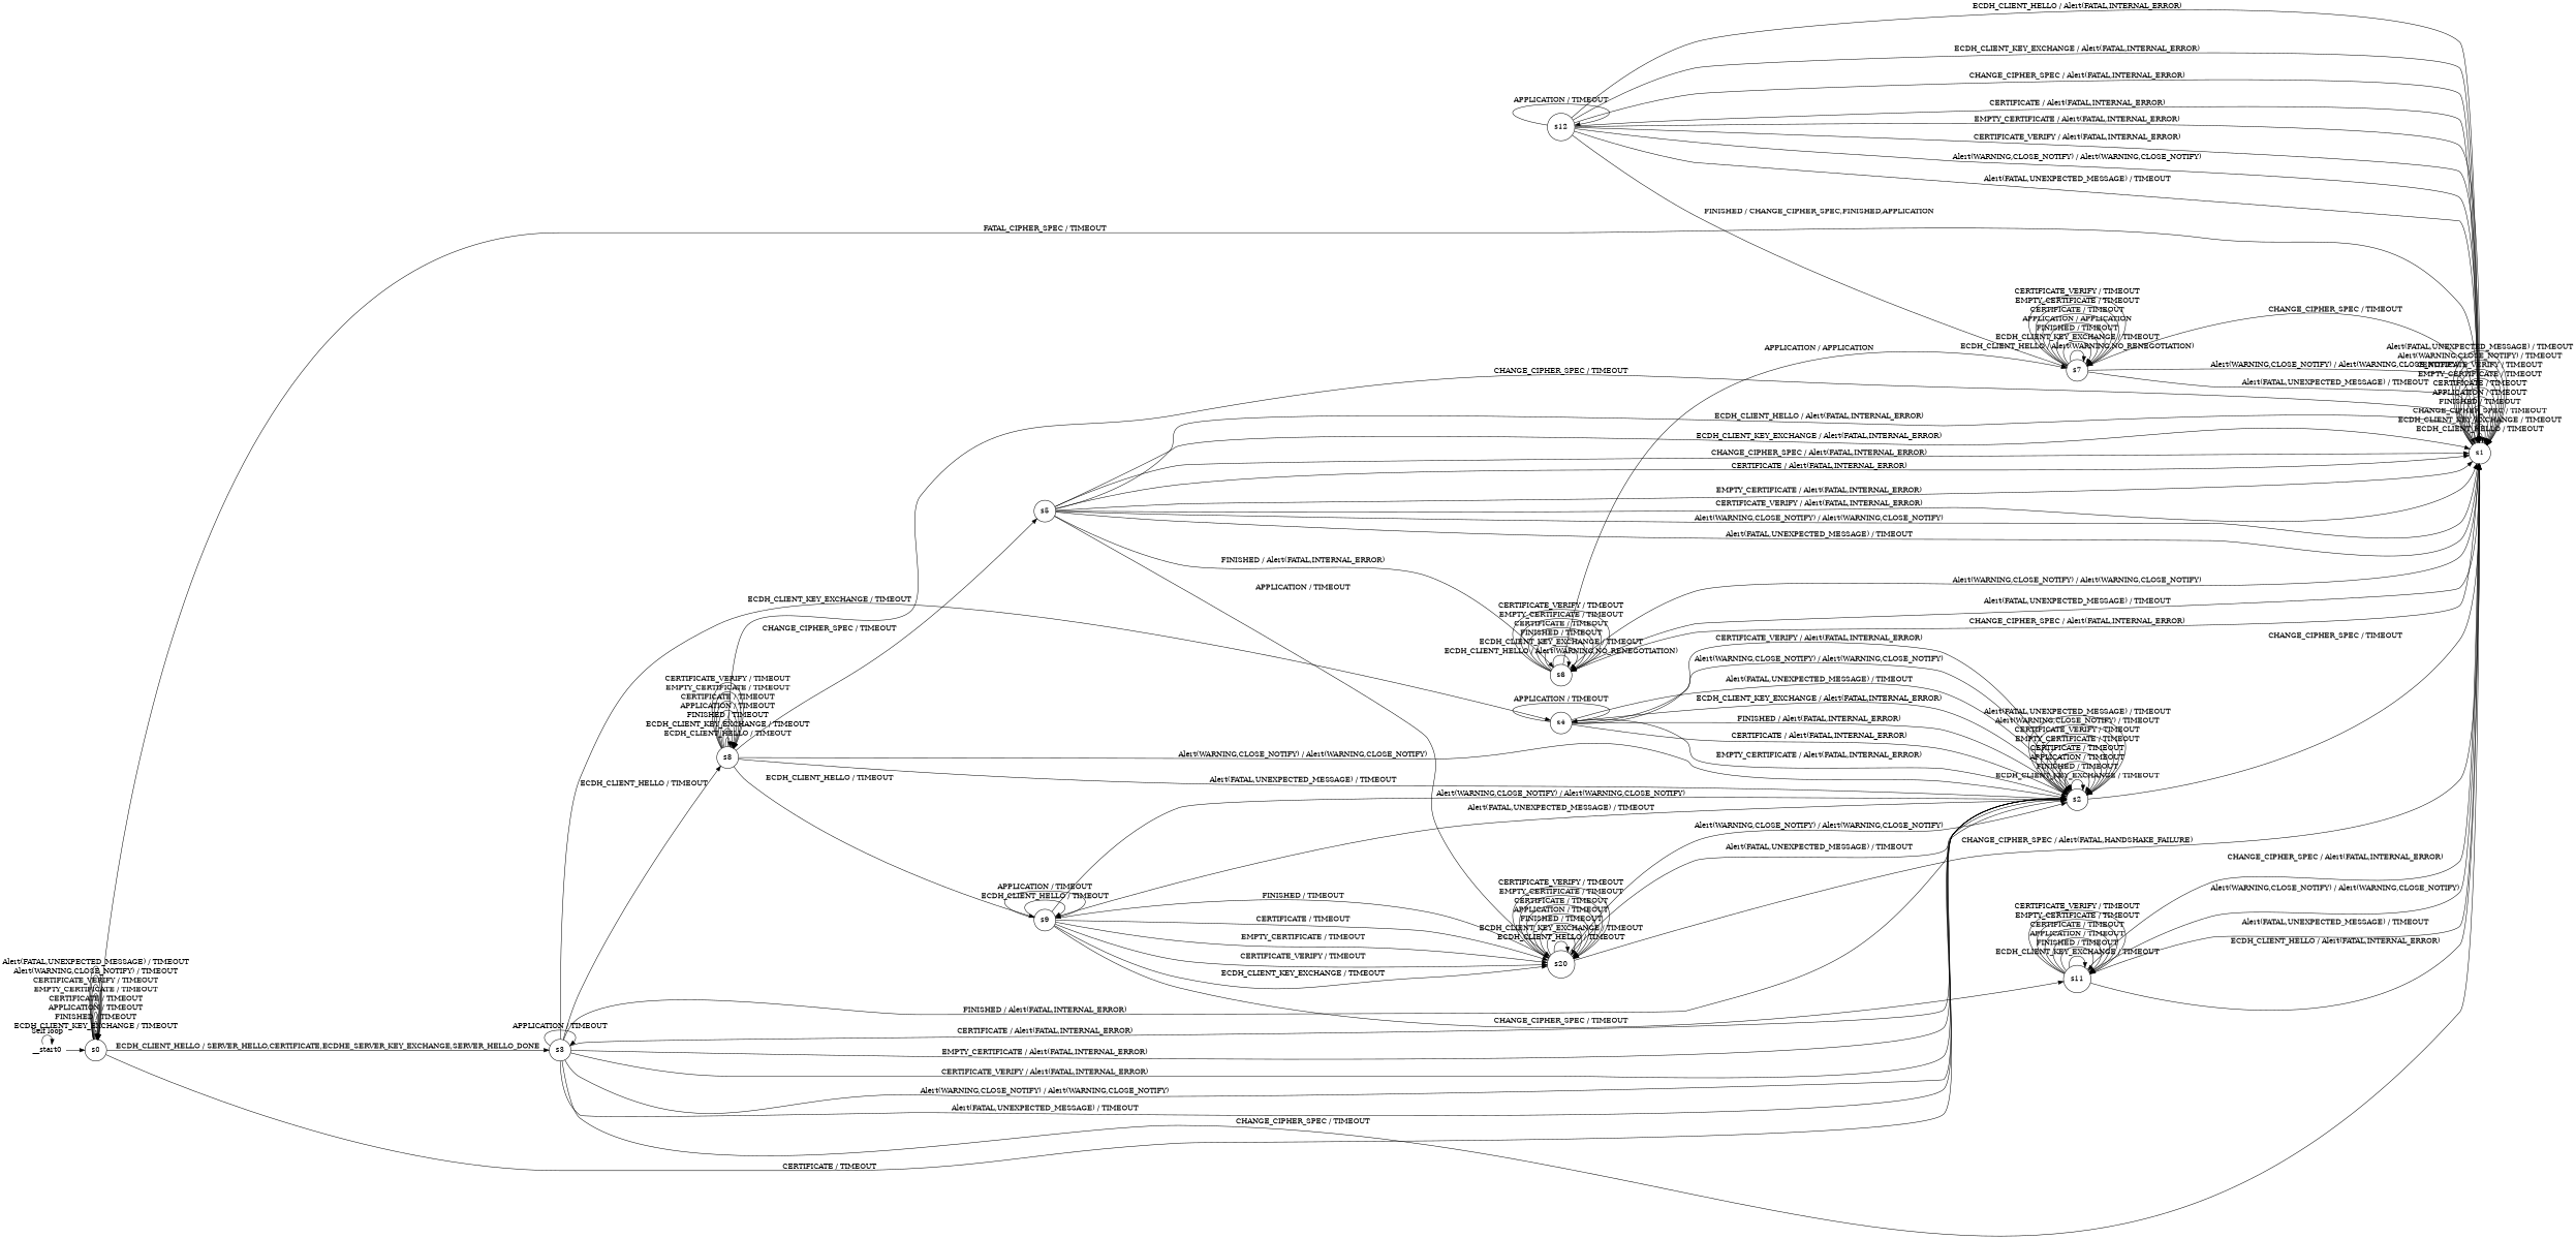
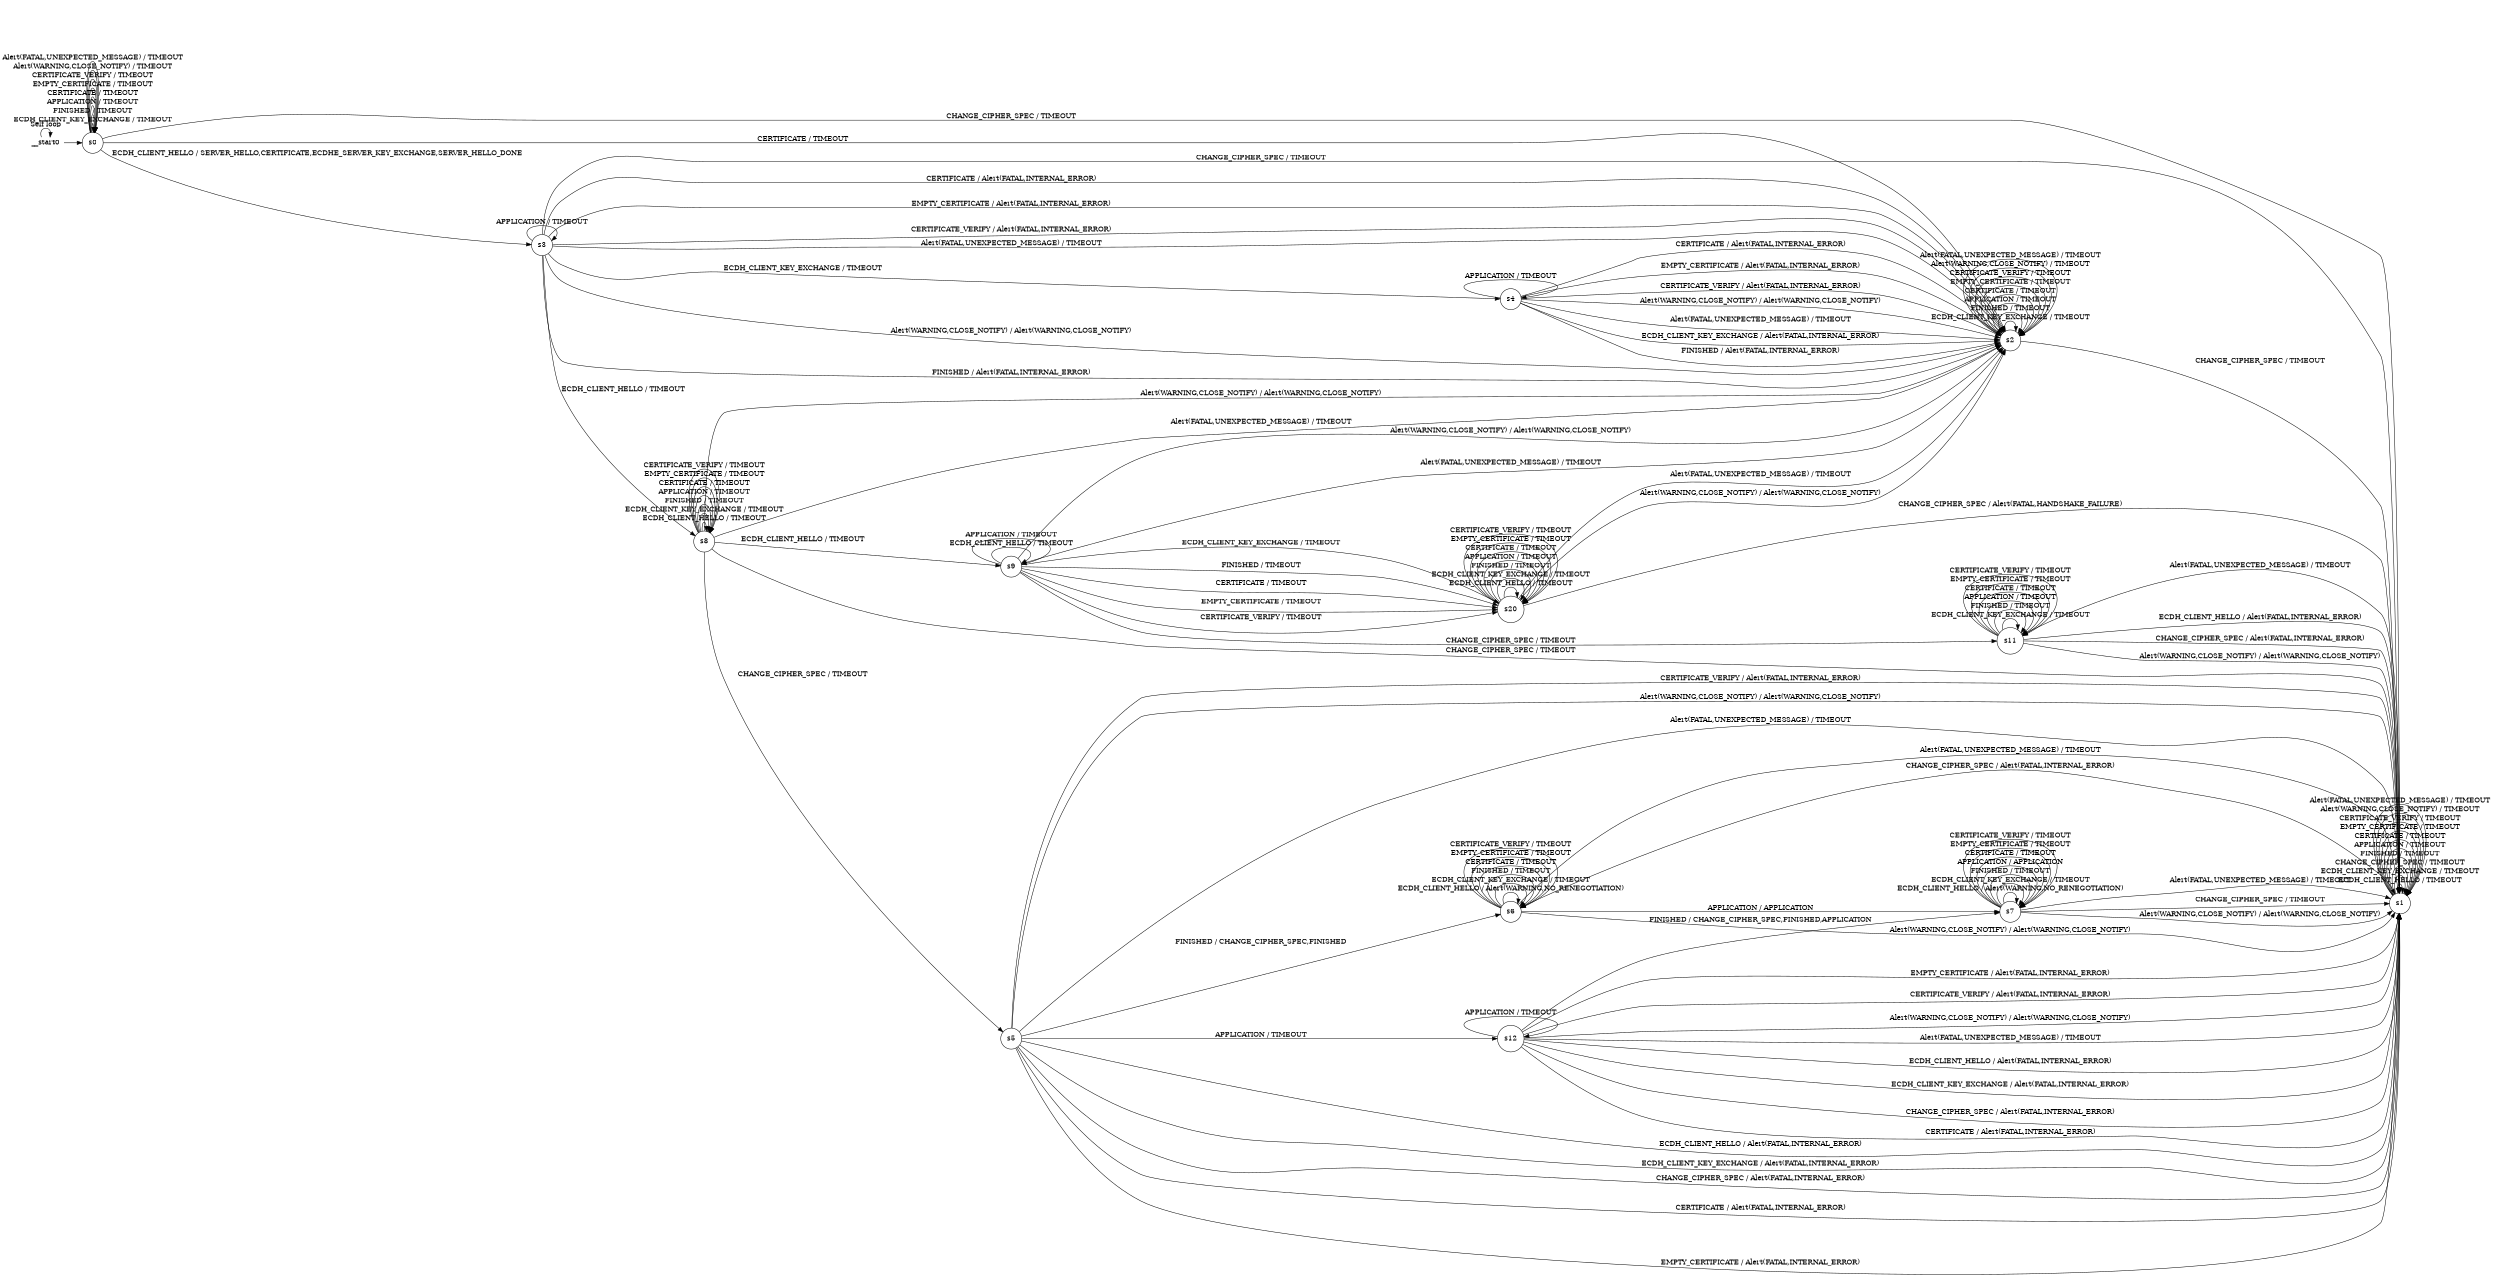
  digraph {
    rankdir=LR
    node [shape=circle]
    n1 [label=s0]
    n2 [label=s1]
    n3 [label=s2]
    n4 [label=s3]
    n5 [label=s4]
    n6 [label=s8]
    n7 [label=s5]
    n8 [label=s9]
    n9 [label=s6]
    n10 [label=s12]
    n11 [label=s20]
    n12 [label=s11]
    n13 [label=s7]
    __start0 [height=0 shape=none width=0]
    n1 -> n1 [label="ECDH_CLIENT_KEY_EXCHANGE / TIMEOUT"]
    n1 -> n1 [label="FINISHED / TIMEOUT"]
    n1 -> n1 [label="APPLICATION / TIMEOUT"]
    n1 -> n1 [label="CERTIFICATE / TIMEOUT"]
    n1 -> n1 [label="EMPTY_CERTIFICATE / TIMEOUT"]
    n1 -> n1 [label="CERTIFICATE_VERIFY / TIMEOUT"]
    n1 -> n1 [label="Alert(WARNING,CLOSE_NOTIFY) / TIMEOUT"]
    n1 -> n1 [label="Alert(FATAL,UNEXPECTED_MESSAGE) / TIMEOUT"]
-   n1 -> n2 [label="FATAL_CIPHER_SPEC / TIMEOUT"]
+   n1 -> n2 [label="CHANGE_CIPHER_SPEC / TIMEOUT"]
    n1 -> n3 [label="CERTIFICATE / TIMEOUT"]
    n1 -> n4 [label="ECDH_CLIENT_HELLO / SERVER_HELLO,CERTIFICATE,ECDHE_SERVER_KEY_EXCHANGE,SERVER_HELLO_DONE"]
    n2 -> n2 [label="ECDH_CLIENT_HELLO / TIMEOUT"]
    n2 -> n2 [label="ECDH_CLIENT_KEY_EXCHANGE / TIMEOUT"]
    n2 -> n2 [label="CHANGE_CIPHER_SPEC / TIMEOUT"]
    n2 -> n2 [label="FINISHED / TIMEOUT"]
    n2 -> n2 [label="APPLICATION / TIMEOUT"]
    n2 -> n2 [label="CERTIFICATE / TIMEOUT"]
    n2 -> n2 [label="EMPTY_CERTIFICATE / TIMEOUT"]
    n2 -> n2 [label="CERTIFICATE_VERIFY / TIMEOUT"]
    n2 -> n2 [label="Alert(WARNING,CLOSE_NOTIFY) / TIMEOUT"]
    n2 -> n2 [label="Alert(FATAL,UNEXPECTED_MESSAGE) / TIMEOUT"]
    n3 -> n2 [label="CHANGE_CIPHER_SPEC / TIMEOUT"]
    n3 -> n3 [label="ECDH_CLIENT_KEY_EXCHANGE / TIMEOUT"]
    n3 -> n3 [label="FINISHED / TIMEOUT"]
    n3 -> n3 [label="APPLICATION / TIMEOUT"]
    n3 -> n3 [label="CERTIFICATE / TIMEOUT"]
    n3 -> n3 [label="EMPTY_CERTIFICATE / TIMEOUT"]
    n3 -> n3 [label="CERTIFICATE_VERIFY / TIMEOUT"]
    n3 -> n3 [label="Alert(WARNING,CLOSE_NOTIFY) / TIMEOUT"]
    n3 -> n3 [label="Alert(FATAL,UNEXPECTED_MESSAGE) / TIMEOUT"]
    n4 -> n2 [label="CHANGE_CIPHER_SPEC / TIMEOUT"]
    n4 -> n3 [label="FINISHED / Alert(FATAL,INTERNAL_ERROR)"]
    n4 -> n3 [label="CERTIFICATE / Alert(FATAL,INTERNAL_ERROR)"]
    n4 -> n3 [label="EMPTY_CERTIFICATE / Alert(FATAL,INTERNAL_ERROR)"]
    n4 -> n3 [label="CERTIFICATE_VERIFY / Alert(FATAL,INTERNAL_ERROR)"]
    n4 -> n3 [label="Alert(WARNING,CLOSE_NOTIFY) / Alert(WARNING,CLOSE_NOTIFY)"]
    n4 -> n3 [label="Alert(FATAL,UNEXPECTED_MESSAGE) / TIMEOUT"]
    n4 -> n4 [label="APPLICATION / TIMEOUT"]
    n4 -> n5 [label="ECDH_CLIENT_KEY_EXCHANGE / TIMEOUT"]
    n4 -> n6 [label="ECDH_CLIENT_HELLO / TIMEOUT"]
    n5 -> n3 [label="ECDH_CLIENT_KEY_EXCHANGE / Alert(FATAL,INTERNAL_ERROR)"]
    n5 -> n3 [label="FINISHED / Alert(FATAL,INTERNAL_ERROR)"]
    n5 -> n3 [label="CERTIFICATE / Alert(FATAL,INTERNAL_ERROR)"]
    n5 -> n3 [label="EMPTY_CERTIFICATE / Alert(FATAL,INTERNAL_ERROR)"]
    n5 -> n3 [label="CERTIFICATE_VERIFY / Alert(FATAL,INTERNAL_ERROR)"]
    n5 -> n3 [label="Alert(WARNING,CLOSE_NOTIFY) / Alert(WARNING,CLOSE_NOTIFY)"]
    n5 -> n3 [label="Alert(FATAL,UNEXPECTED_MESSAGE) / TIMEOUT"]
    n5 -> n5 [label="APPLICATION / TIMEOUT"]
    n6 -> n2 [label="CHANGE_CIPHER_SPEC / TIMEOUT"]
    n6 -> n3 [label="Alert(WARNING,CLOSE_NOTIFY) / Alert(WARNING,CLOSE_NOTIFY)"]
    n6 -> n3 [label="Alert(FATAL,UNEXPECTED_MESSAGE) / TIMEOUT"]
    n6 -> n6 [label="ECDH_CLIENT_HELLO / TIMEOUT"]
    n6 -> n6 [label="ECDH_CLIENT_KEY_EXCHANGE / TIMEOUT"]
    n6 -> n6 [label="FINISHED / TIMEOUT"]
    n6 -> n6 [label="APPLICATION / TIMEOUT"]
    n6 -> n6 [label="CERTIFICATE / TIMEOUT"]
    n6 -> n6 [label="EMPTY_CERTIFICATE / TIMEOUT"]
    n6 -> n6 [label="CERTIFICATE_VERIFY / TIMEOUT"]
    n6 -> n7 [label="CHANGE_CIPHER_SPEC / TIMEOUT"]
    n6 -> n8 [label="ECDH_CLIENT_HELLO / TIMEOUT"]
    n7 -> n2 [label="ECDH_CLIENT_HELLO / Alert(FATAL,INTERNAL_ERROR)"]
    n7 -> n2 [label="ECDH_CLIENT_KEY_EXCHANGE / Alert(FATAL,INTERNAL_ERROR)"]
    n7 -> n2 [label="CHANGE_CIPHER_SPEC / Alert(FATAL,INTERNAL_ERROR)"]
    n7 -> n2 [label="CERTIFICATE / Alert(FATAL,INTERNAL_ERROR)"]
    n7 -> n2 [label="EMPTY_CERTIFICATE / Alert(FATAL,INTERNAL_ERROR)"]
    n7 -> n2 [label="CERTIFICATE_VERIFY / Alert(FATAL,INTERNAL_ERROR)"]
    n7 -> n2 [label="Alert(WARNING,CLOSE_NOTIFY) / Alert(WARNING,CLOSE_NOTIFY)"]
    n7 -> n2 [label="Alert(FATAL,UNEXPECTED_MESSAGE) / TIMEOUT"]
-   n7 -> n9 [label="FINISHED / Alert(FATAL,INTERNAL_ERROR)"]
-   n7 -> n11 [label="APPLICATION / TIMEOUT"]
+   n7 -> n9 [label="FINISHED / CHANGE_CIPHER_SPEC,FINISHED"]
+   n7 -> n10 [label="APPLICATION / TIMEOUT"]
    n8 -> n3 [label="Alert(WARNING,CLOSE_NOTIFY) / Alert(WARNING,CLOSE_NOTIFY)"]
    n8 -> n3 [label="Alert(FATAL,UNEXPECTED_MESSAGE) / TIMEOUT"]
    n8 -> n8 [label="ECDH_CLIENT_HELLO / TIMEOUT"]
    n8 -> n8 [label="APPLICATION / TIMEOUT"]
    n8 -> n11 [label="ECDH_CLIENT_KEY_EXCHANGE / TIMEOUT"]
    n8 -> n11 [label="FINISHED / TIMEOUT"]
    n8 -> n11 [label="CERTIFICATE / TIMEOUT"]
    n8 -> n11 [label="EMPTY_CERTIFICATE / TIMEOUT"]
    n8 -> n11 [label="CERTIFICATE_VERIFY / TIMEOUT"]
    n8 -> n12 [label="CHANGE_CIPHER_SPEC / TIMEOUT"]
    n9 -> n2 [label="CHANGE_CIPHER_SPEC / Alert(FATAL,INTERNAL_ERROR)"]
    n9 -> n2 [label="Alert(WARNING,CLOSE_NOTIFY) / Alert(WARNING,CLOSE_NOTIFY)"]
    n9 -> n2 [label="Alert(FATAL,UNEXPECTED_MESSAGE) / TIMEOUT"]
    n9 -> n9 [label="ECDH_CLIENT_HELLO / Alert(WARNING,NO_RENEGOTIATION)"]
    n9 -> n9 [label="ECDH_CLIENT_KEY_EXCHANGE / TIMEOUT"]
    n9 -> n9 [label="FINISHED / TIMEOUT"]
    n9 -> n9 [label="CERTIFICATE / TIMEOUT"]
    n9 -> n9 [label="EMPTY_CERTIFICATE / TIMEOUT"]
    n9 -> n9 [label="CERTIFICATE_VERIFY / TIMEOUT"]
    n9 -> n13 [label="APPLICATION / APPLICATION"]
    n10 -> n2 [label="ECDH_CLIENT_HELLO / Alert(FATAL,INTERNAL_ERROR)"]
    n10 -> n2 [label="ECDH_CLIENT_KEY_EXCHANGE / Alert(FATAL,INTERNAL_ERROR)"]
    n10 -> n2 [label="CHANGE_CIPHER_SPEC / Alert(FATAL,INTERNAL_ERROR)"]
    n10 -> n2 [label="CERTIFICATE / Alert(FATAL,INTERNAL_ERROR)"]
    n10 -> n2 [label="EMPTY_CERTIFICATE / Alert(FATAL,INTERNAL_ERROR)"]
    n10 -> n2 [label="CERTIFICATE_VERIFY / Alert(FATAL,INTERNAL_ERROR)"]
    n10 -> n2 [label="Alert(WARNING,CLOSE_NOTIFY) / Alert(WARNING,CLOSE_NOTIFY)"]
    n10 -> n2 [label="Alert(FATAL,UNEXPECTED_MESSAGE) / TIMEOUT"]
    n10 -> n10 [label="APPLICATION / TIMEOUT"]
    n10 -> n13 [label="FINISHED / CHANGE_CIPHER_SPEC,FINISHED,APPLICATION"]
    n11 -> n2 [label="CHANGE_CIPHER_SPEC / Alert(FATAL,HANDSHAKE_FAILURE)"]
    n11 -> n3 [label="Alert(WARNING,CLOSE_NOTIFY) / Alert(WARNING,CLOSE_NOTIFY)"]
    n11 -> n3 [label="Alert(FATAL,UNEXPECTED_MESSAGE) / TIMEOUT"]
    n11 -> n11 [label="ECDH_CLIENT_HELLO / TIMEOUT"]
    n11 -> n11 [label="ECDH_CLIENT_KEY_EXCHANGE / TIMEOUT"]
    n11 -> n11 [label="FINISHED / TIMEOUT"]
    n11 -> n11 [label="APPLICATION / TIMEOUT"]
    n11 -> n11 [label="CERTIFICATE / TIMEOUT"]
    n11 -> n11 [label="EMPTY_CERTIFICATE / TIMEOUT"]
    n11 -> n11 [label="CERTIFICATE_VERIFY / TIMEOUT"]
    n12 -> n2 [label="ECDH_CLIENT_HELLO / Alert(FATAL,INTERNAL_ERROR)"]
    n12 -> n2 [label="CHANGE_CIPHER_SPEC / Alert(FATAL,INTERNAL_ERROR)"]
    n12 -> n2 [label="Alert(WARNING,CLOSE_NOTIFY) / Alert(WARNING,CLOSE_NOTIFY)"]
    n12 -> n2 [label="Alert(FATAL,UNEXPECTED_MESSAGE) / TIMEOUT"]
    n12 -> n12 [label="ECDH_CLIENT_KEY_EXCHANGE / TIMEOUT"]
    n12 -> n12 [label="FINISHED / TIMEOUT"]
    n12 -> n12 [label="APPLICATION / TIMEOUT"]
    n12 -> n12 [label="CERTIFICATE / TIMEOUT"]
    n12 -> n12 [label="EMPTY_CERTIFICATE / TIMEOUT"]
    n12 -> n12 [label="CERTIFICATE_VERIFY / TIMEOUT"]
    n13 -> n2 [label="CHANGE_CIPHER_SPEC / TIMEOUT"]
    n13 -> n2 [label="Alert(WARNING,CLOSE_NOTIFY) / Alert(WARNING,CLOSE_NOTIFY)"]
    n13 -> n2 [label="Alert(FATAL,UNEXPECTED_MESSAGE) / TIMEOUT"]
    n13 -> n13 [label="ECDH_CLIENT_HELLO / Alert(WARNING,NO_RENEGOTIATION)"]
    n13 -> n13 [label="ECDH_CLIENT_KEY_EXCHANGE / TIMEOUT"]
    n13 -> n13 [label="FINISHED / TIMEOUT"]
    n13 -> n13 [label="APPLICATION / APPLICATION"]
    n13 -> n13 [label="CERTIFICATE / TIMEOUT"]
    n13 -> n13 [label="EMPTY_CERTIFICATE / TIMEOUT"]
    n13 -> n13 [label="CERTIFICATE_VERIFY / TIMEOUT"]
    __start0 -> n1
    __start0 -> __start0 [label="Self loop"]
  }
